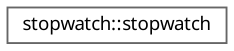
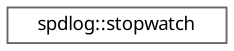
  digraph {
    rankdir=TB
    fontname="Noto Sans"
-   n1 [color=grey40 fillcolor=white fontname="Noto Sans" fontsize=10 height=0.2 label="stopwatch::stopwatch" shape=box style=filled width=0.4]
+   n1 [color=grey40 fillcolor=white fontname="Noto Sans" fontsize=10 height=0.2 label="spdlog::stopwatch" shape=box style=filled width=0.4]
  }
